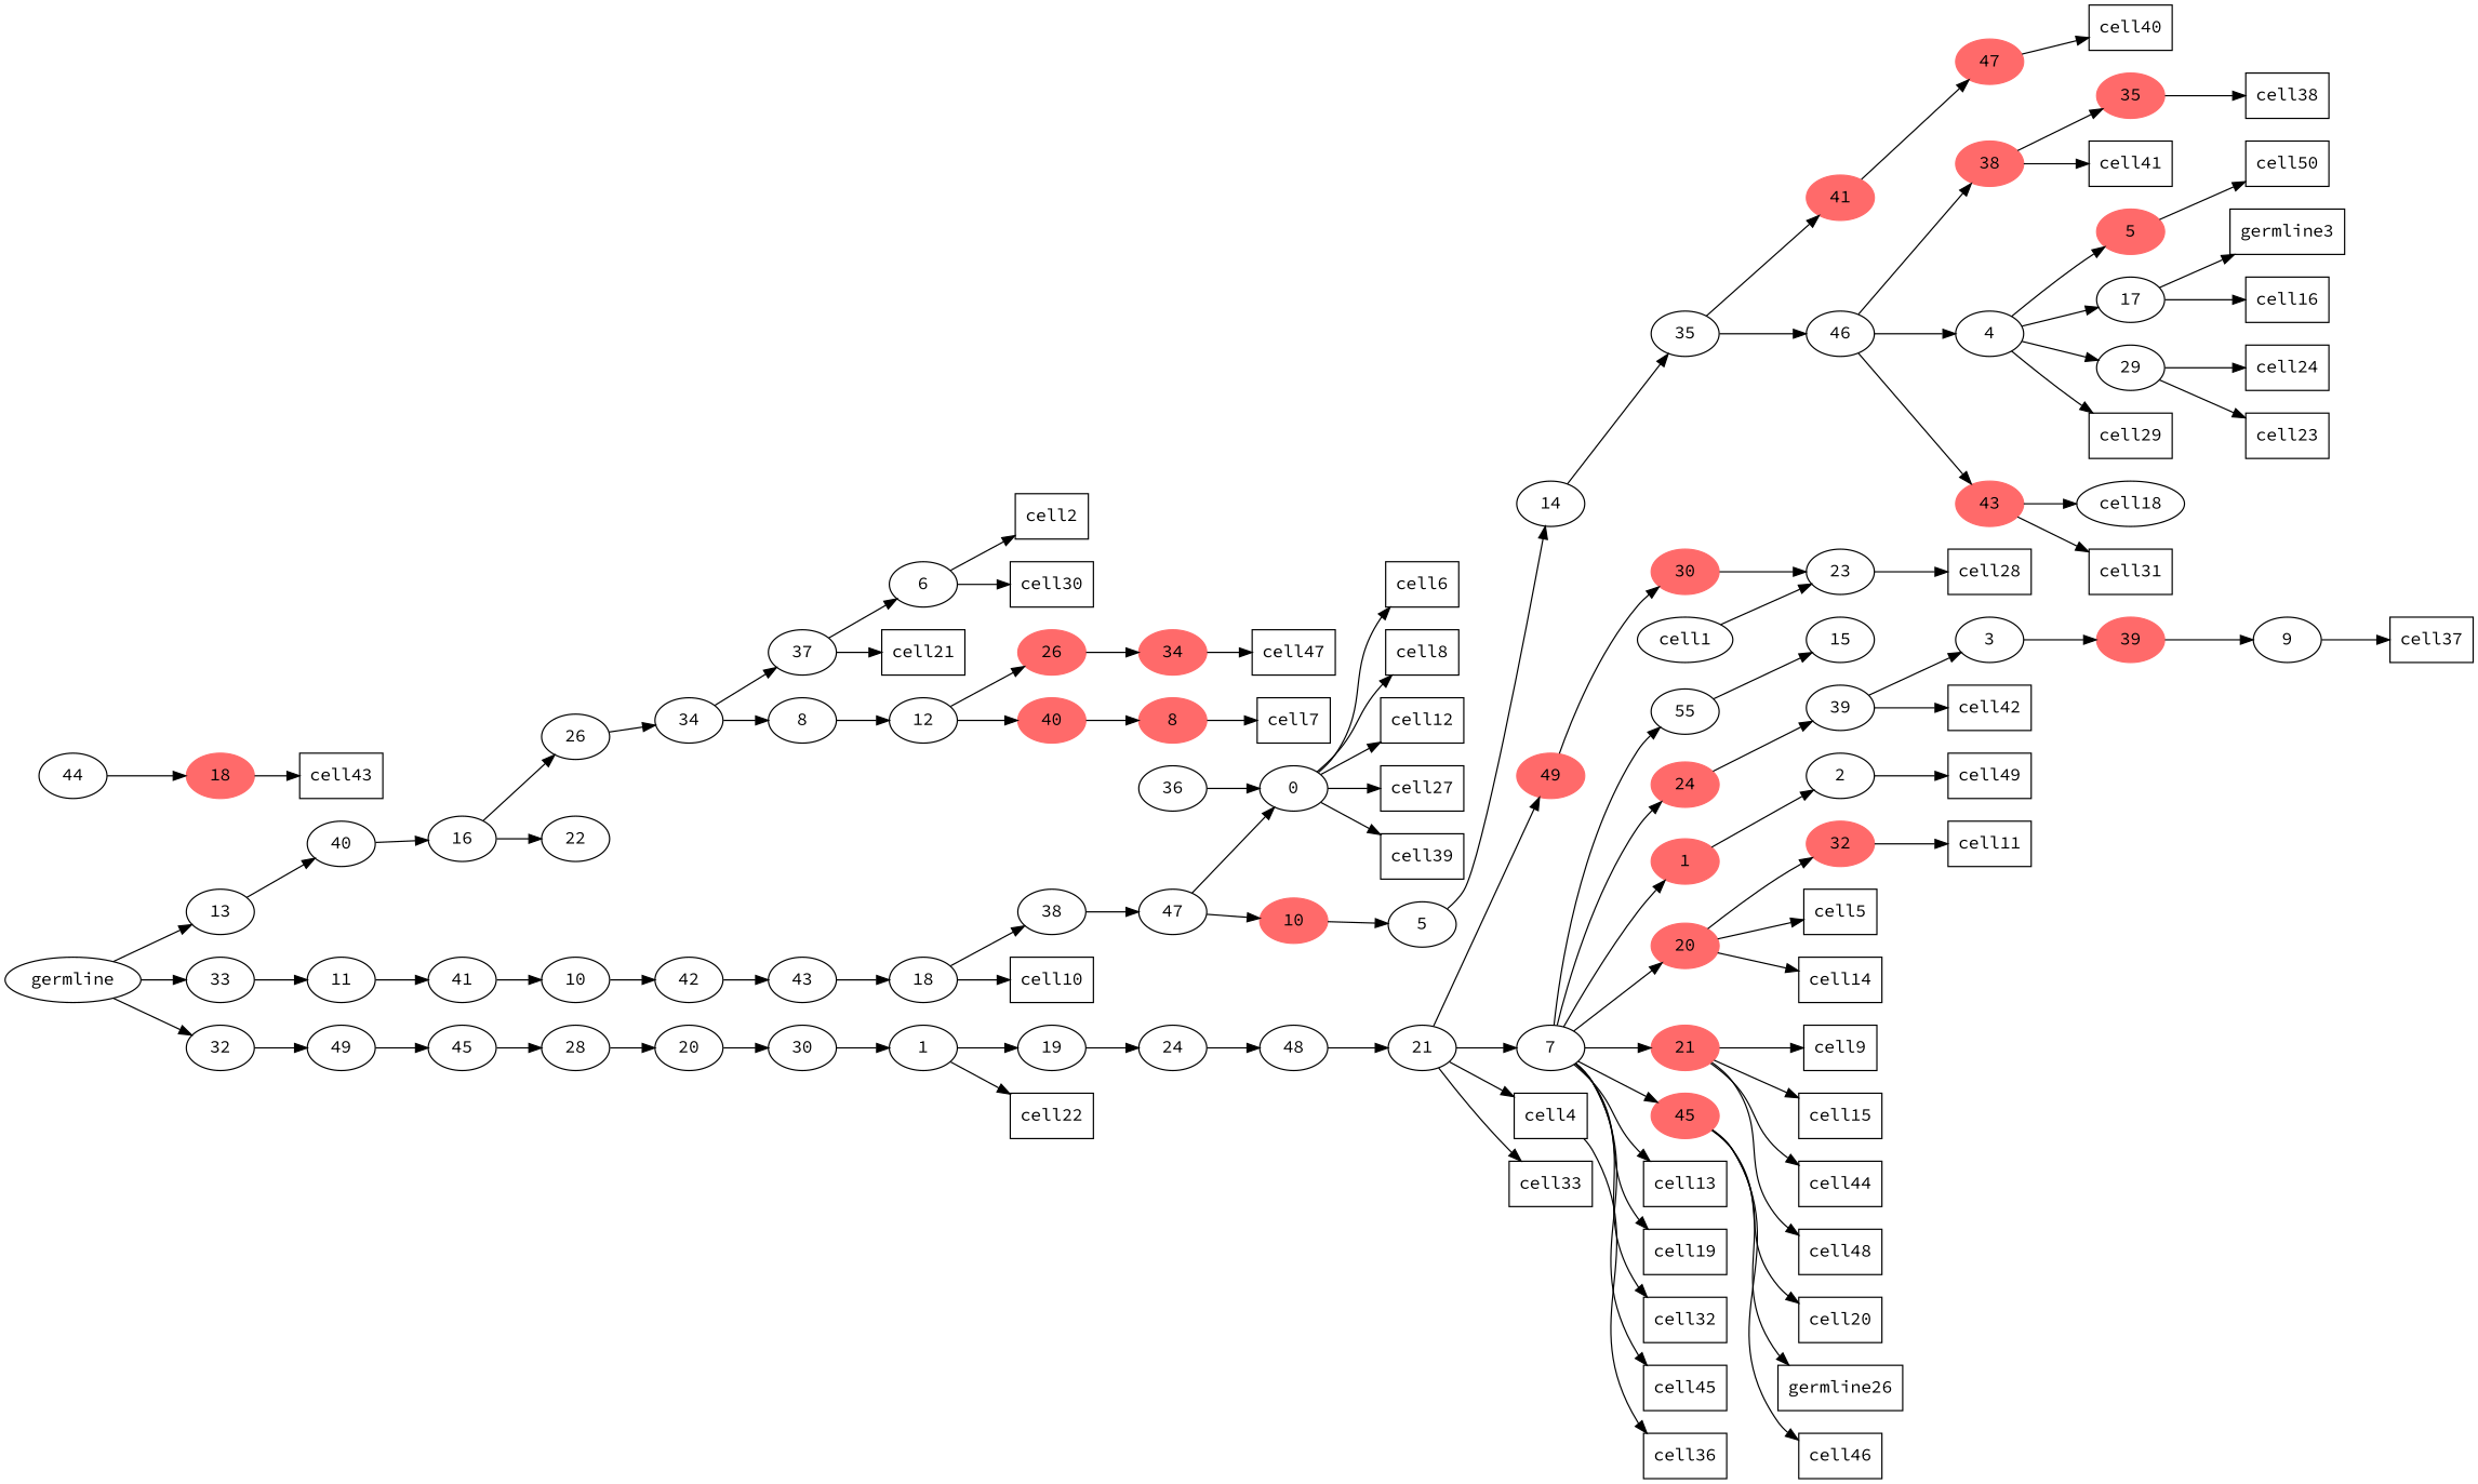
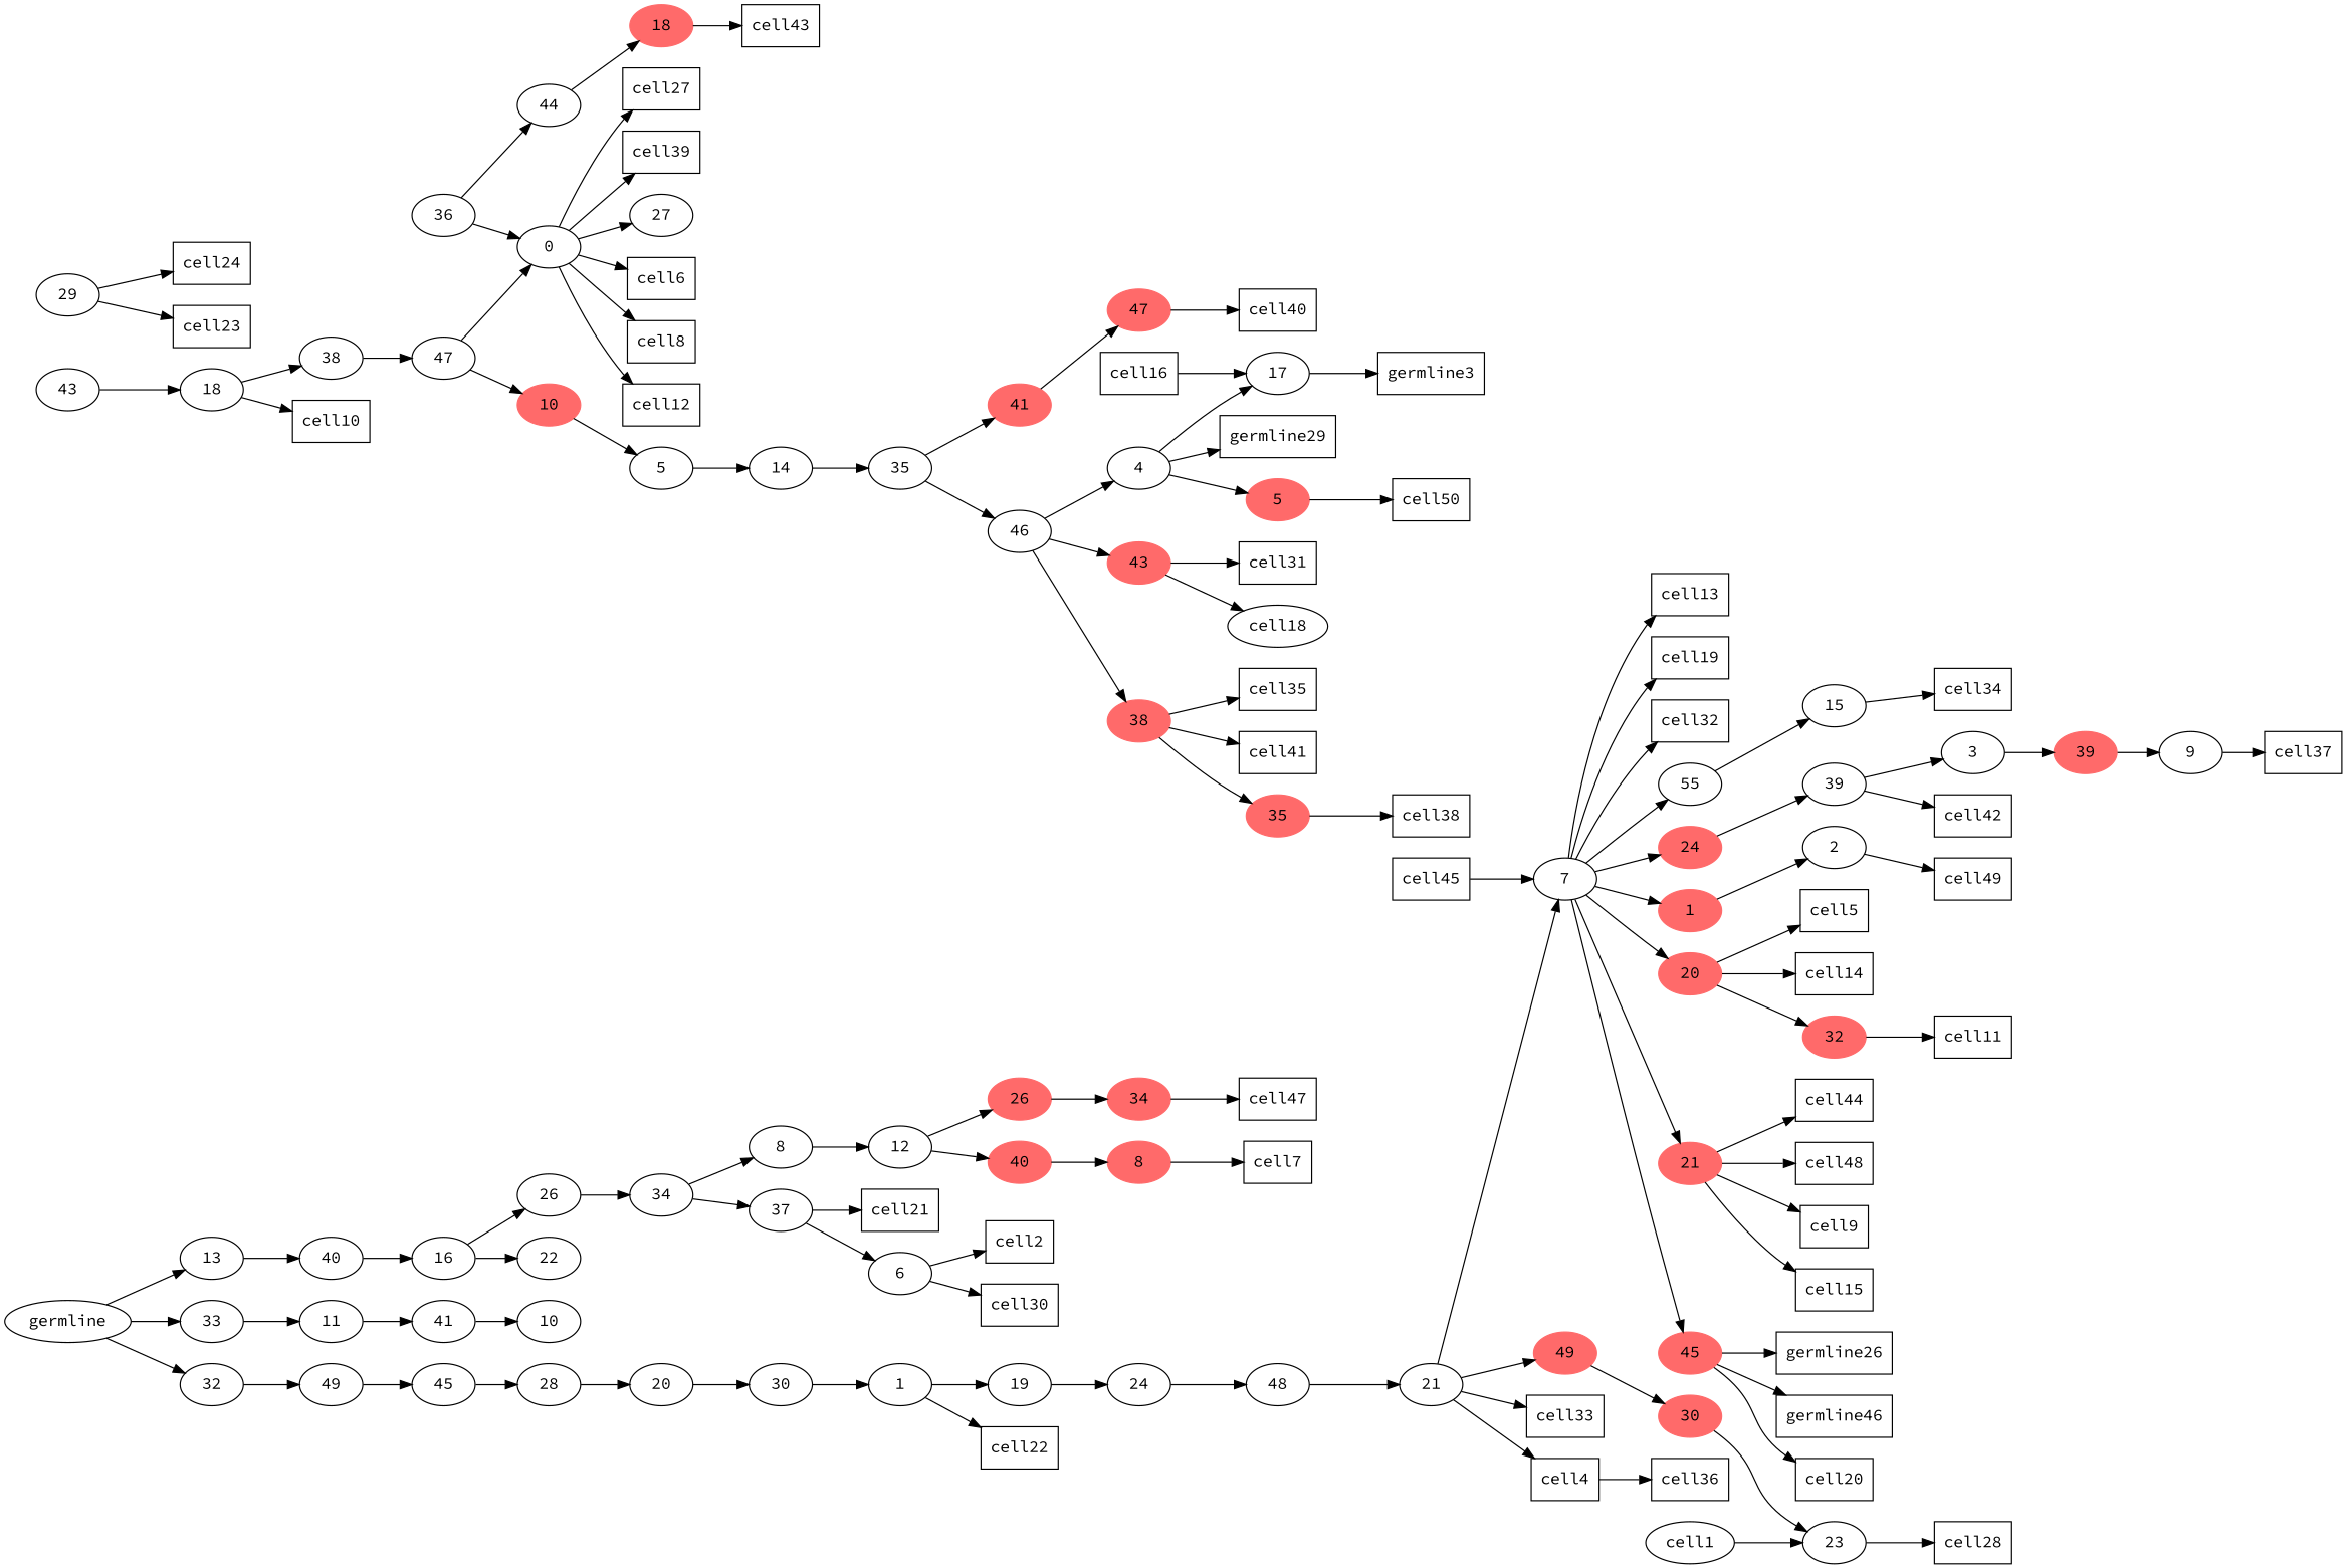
  digraph {
    fontname="Source Code Pro"
    rankdir=LR
    node [fontname="Source Code Pro"]
    edge [fontname="Source Code Pro"]
    n1 [label=37]
    n2 [label=6]
    cell21 [shape=box]
    cell2 [shape=box]
    cell30 [shape=box]
    n6 [color=indianred1 label=26 style=filled]
    n7 [color=indianred1 label=34 style=filled]
    cell47 [shape=box]
    n9 [color=indianred1 label=8 style=filled]
    cell7 [shape=box]
    n11 [color=indianred1 label=40 style=filled]
    n12 [label=12]
    n13 [label=8]
    n14 [label=34]
    n15 [label=26]
    n16 [label=16]
    n17 [label=22]
    n18 [label=40]
    n19 [label=13]
    n20 [label=44]
    n21 [color=indianred1 label=18 style=filled]
    cell43 [shape=box]
    n23 [label=36]
    n24 [label=0]
+   n25 [label=27]
    cell6 [shape=box]
    cell8 [shape=box]
    cell12 [shape=box]
    cell27 [shape=box]
    cell39 [shape=box]
    n31 [color=indianred1 label=41 style=filled]
    n32 [color=indianred1 label=47 style=filled]
    cell40 [shape=box]
    n34 [color=indianred1 label=38 style=filled]
    n35 [color=indianred1 label=35 style=filled]
+   cell35 [shape=box]
    cell41 [shape=box]
    cell38 [shape=box]
    n39 [label=4]
    n40 [color=indianred1 label=5 style=filled]
    n41 [label=17]
    n42 [label=29]
-   cell29 [shape=box]
+   cell29 [shape=box label=germline29]
    cell50 [shape=box]
    n45 [label=germline3 shape=box]
    cell16 [shape=box]
    cell24 [shape=box]
    cell23 [shape=box]
    n49 [label=46]
    n50 [color=indianred1 label=43 style=filled]
    cell18 [shape=ellipse]
    cell31 [shape=box]
    n53 [label=35]
    n54 [label=14]
    n55 [label=5]
    n56 [color=indianred1 label=10 style=filled]
    n57 [label=47]
    n58 [label=38]
    n59 [label=18]
    cell10 [shape=box]
    n61 [label=43]
-   n62 [label=42]
    n63 [label=10]
    n64 [label=41]
    n65 [label=11]
    n66 [label=33]
    n67 [color=indianred1 label=30 style=filled]
    n68 [label=23]
    cell28 [shape=box]
    cell1 [shape=ellipse]
    n71 [color=indianred1 label=49 style=filled]
    n72 [label=55]
    n73 [label=15]
+   cell34 [shape=box]
    n75 [color=indianred1 label=39 style=filled]
    n76 [label=9]
    cell37 [shape=box]
    n78 [label=3]
    n79 [label=39]
    cell42 [shape=box]
    n81 [color=indianred1 label=24 style=filled]
    n82 [color=indianred1 label=1 style=filled]
    n83 [label=2]
    cell49 [shape=box]
    n85 [color=indianred1 label=20 style=filled]
    n86 [color=indianred1 label=32 style=filled]
    cell5 [shape=box]
    cell14 [shape=box]
    cell11 [shape=box]
    n90 [label=7]
    n91 [color=indianred1 label=21 style=filled]
    n92 [color=indianred1 label=45 style=filled]
    cell13 [shape=box]
    cell19 [shape=box]
    cell32 [shape=box]
    cell45 [shape=box]
    cell9 [shape=box]
    cell15 [shape=box]
    cell44 [shape=box]
    cell48 [shape=box]
    cell20 [shape=box]
    n102 [label=germline26 shape=box]
-   cell46 [shape=box]
+   cell46 [shape=box label=germline46]
    cell36 [shape=box]
    n105 [label=21]
    cell4 [shape=box]
    cell33 [shape=box]
    n108 [label=48]
    n109 [label=24]
    n110 [label=19]
    n111 [label=1]
    cell22 [shape=box]
    n113 [label=30]
    n114 [label=20]
    n115 [label=28]
    n116 [label=45]
    n117 [label=49]
    n118 [label=32]
    n119 [label=germline]
    n1 -> n2
    n1 -> cell21
    n2 -> cell2
    n2 -> cell30
    n6 -> n7
    n7 -> cell47
    n9 -> cell7
    n11 -> n9
    n12 -> n6
    n12 -> n11
    n13 -> n12
    n14 -> n1
    n14 -> n13
    n15 -> n14
    n16 -> n15
    n16 -> n17
    n18 -> n16
    n19 -> n18
    n20 -> n21
    n21 -> cell43
+   n23 -> n20
    n23 -> n24
+   n24 -> n25
    n24 -> cell6
    n24 -> cell8
    n24 -> cell12
    n24 -> cell27
    n24 -> cell39
    n31 -> n32
    n32 -> cell40
    n34 -> n35
+   n34 -> cell35
    n34 -> cell41
    n35 -> cell38
    n39 -> n40
    n39 -> n41
-   n39 -> n42
    n39 -> cell29
    n40 -> cell50
    n41 -> n45
-   n41 -> cell16
+   cell16 -> n41
    n42 -> cell24
    n42 -> cell23
    n49 -> n34
    n49 -> n39
    n49 -> n50
    n50 -> cell18
    n50 -> cell31
    n53 -> n31
    n53 -> n49
    n54 -> n53
    n55 -> n54
    n56 -> n55
    n57 -> n24
    n57 -> n56
    n58 -> n57
    n59 -> n58
    n59 -> cell10
    n61 -> n59
-   n62 -> n61
-   n63 -> n62
    n64 -> n63
    n65 -> n64
    n66 -> n65
    n67 -> n68
    n68 -> cell28
    cell1 -> n68
    n71 -> n67
    n72 -> n73
+   n73 -> cell34
    n75 -> n76
    n76 -> cell37
    n78 -> n75
    n79 -> n78
    n79 -> cell42
    n81 -> n79
    n82 -> n83
    n83 -> cell49
    n85 -> n86
    n85 -> cell5
    n85 -> cell14
    n86 -> cell11
    n90 -> n72
    n90 -> n81
    n90 -> n82
    n90 -> n85
    n90 -> n91
    n90 -> n92
    n90 -> cell13
    n90 -> cell19
    n90 -> cell32
-   n90 -> cell45
+   cell45 -> n90
    n91 -> cell9
    n91 -> cell15
    n91 -> cell44
    n91 -> cell48
    n92 -> cell20
    n92 -> n102
    n92 -> cell46
    n105 -> n71
    n105 -> n90
    n105 -> cell4
    n105 -> cell33
    cell4 -> cell36
    n108 -> n105
    n109 -> n108
    n110 -> n109
    n111 -> n110
    n111 -> cell22
    n113 -> n111
    n114 -> n113
    n115 -> n114
    n116 -> n115
    n117 -> n116
    n118 -> n117
    n119 -> n19
    n119 -> n66
    n119 -> n118
  }
